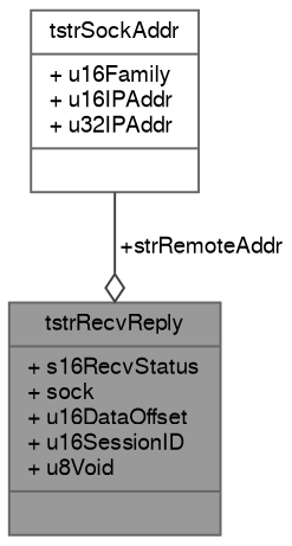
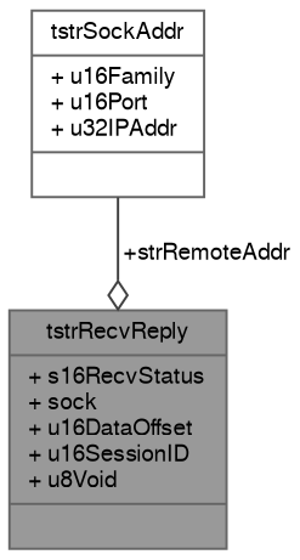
  digraph {
    node [color=gray40 fontname=FreeSans fontsize=10 shape=record style=filled]
    n1 [fillcolor=grey60 fontcolor=black height=0.2 label="{tstrRecvReply\n|+ s16RecvStatus\l+ sock\l+ u16DataOffset\l+ u16SessionID\l+ u8Void\l|}" width=0.4]
-   n2 [fillcolor=white height=0.2 label="{tstrSockAddr\n|+ u16Family\l+ u16IPAddr\l+ u32IPAddr\l|}" width=0.4]
+   n2 [fillcolor=white height=0.2 label="{tstrSockAddr\n|+ u16Family\l+ u16Port\l+ u32IPAddr\l|}" width=0.4]
    n2 -> n1 [arrowhead=odiamond color=grey25 fontname=FreeSans fontsize=10 label=" +strRemoteAddr" labelfontname=FreeSans labelfontsize=10 style=solid]
  }
